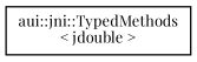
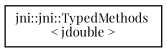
  digraph {
    rankdir=LR
    fontname="Playfair Display"
-   n1 [color=black fillcolor=white fontname="Playfair Display" fontsize=10 height=0.2 label="aui::jni::TypedMethods\l\< jdouble \>" shape=record style=filled width=0.4]
+   n1 [color=black fillcolor=white fontname="Playfair Display" fontsize=10 height=0.2 label="jni::jni::TypedMethods\l\< jdouble \>" shape=record style=filled width=0.4]
  }
